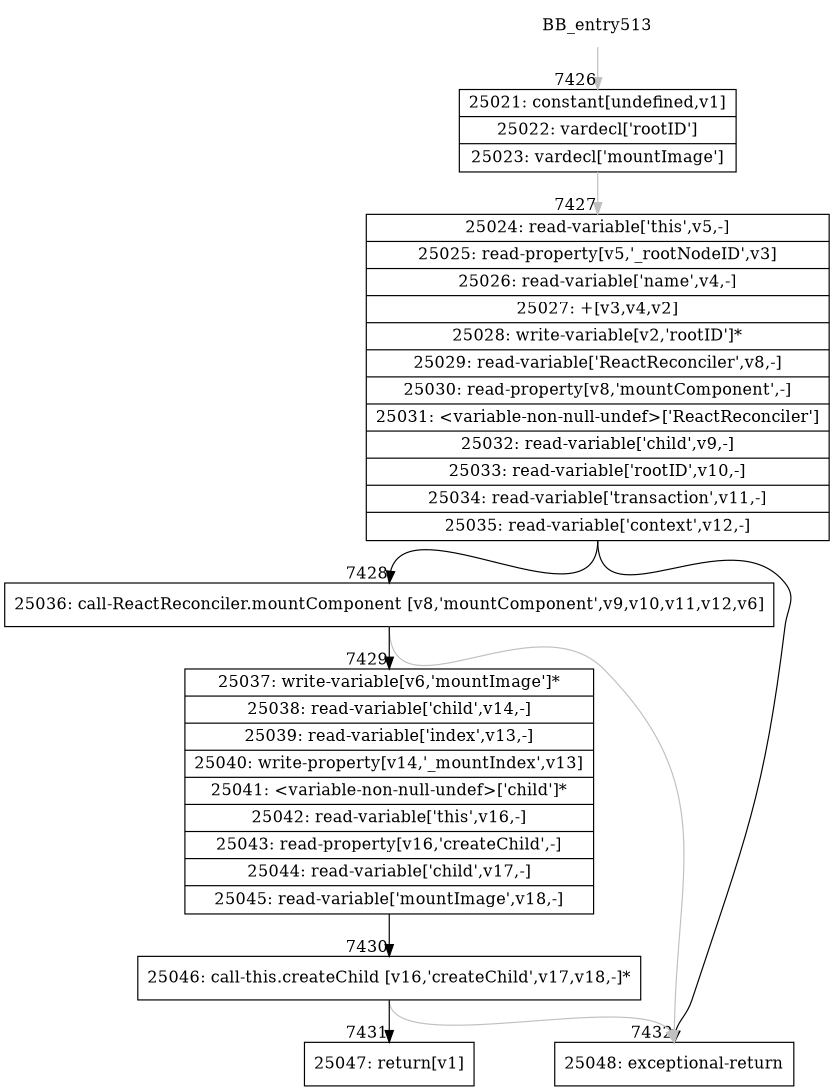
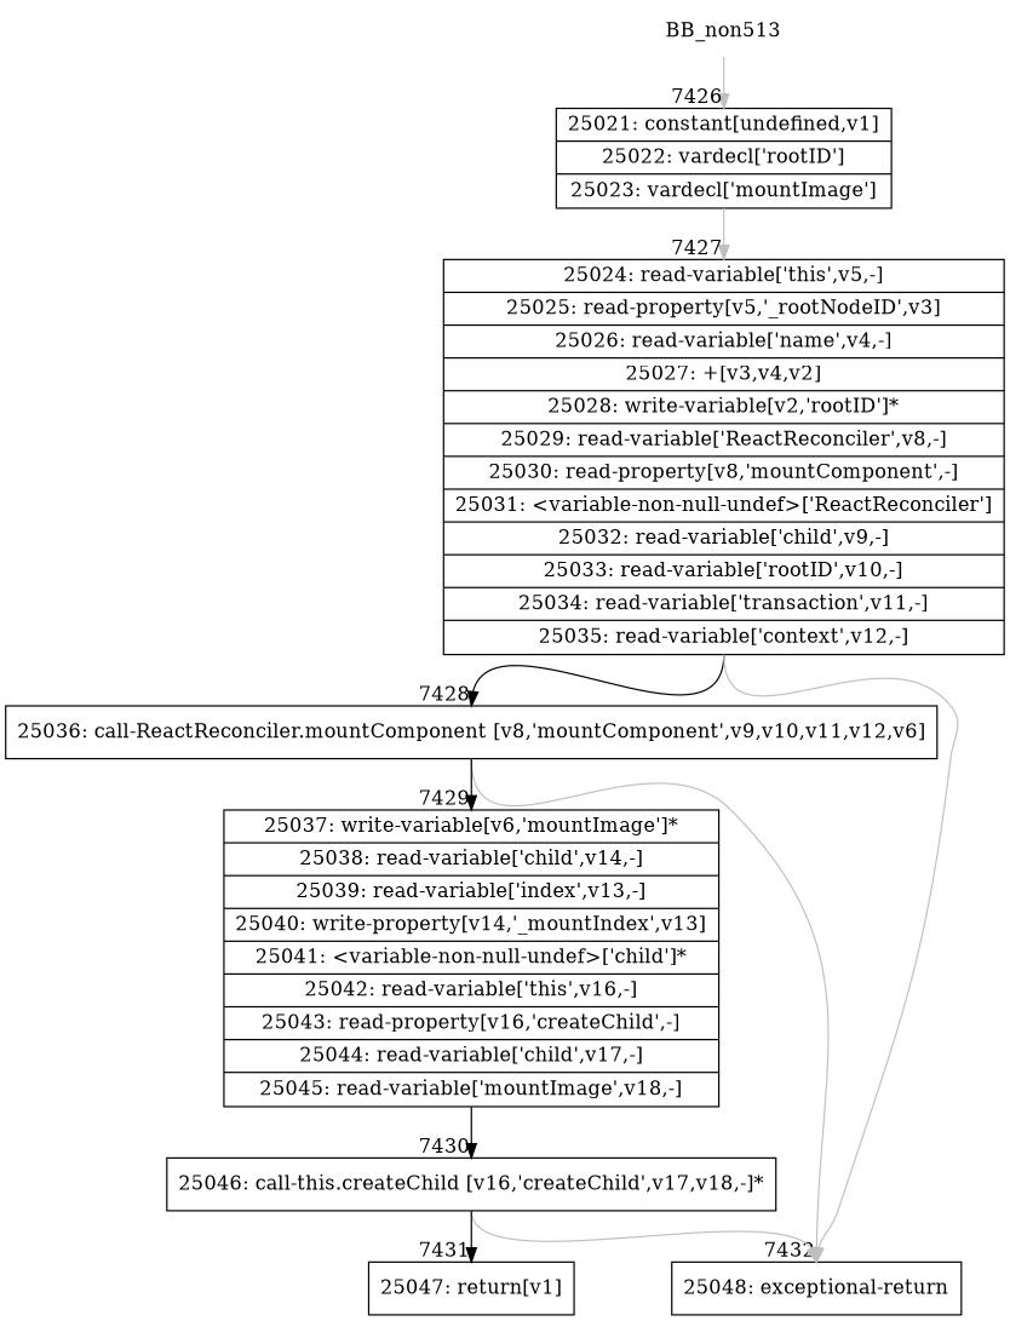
  digraph {
    rankdir=TD
    node [shape=record]
    edge [color=gray headport=n tailport=s]
-   BB_entry513 [shape=none]
+   BB_entry513 [shape=none label=BB_non513]
    n2 [label="{25021: constant[undefined,v1]|25022: vardecl['rootID']|25023: vardecl['mountImage']}"]
    n3 [label="{25024: read-variable['this',v5,-]|25025: read-property[v5,'_rootNodeID',v3]|25026: read-variable['name',v4,-]|25027: +[v3,v4,v2]|25028: write-variable[v2,'rootID']*|25029: read-variable['ReactReconciler',v8,-]|25030: read-property[v8,'mountComponent',-]|25031: \<variable-non-null-undef\>['ReactReconciler']|25032: read-variable['child',v9,-]|25033: read-variable['rootID',v10,-]|25034: read-variable['transaction',v11,-]|25035: read-variable['context',v12,-]}"]
    n4 [label="{25036: call-ReactReconciler.mountComponent [v8,'mountComponent',v9,v10,v11,v12,v6]}"]
    n5 [label="{25048: exceptional-return}"]
    n6 [label="{25037: write-variable[v6,'mountImage']*|25038: read-variable['child',v14,-]|25039: read-variable['index',v13,-]|25040: write-property[v14,'_mountIndex',v13]|25041: \<variable-non-null-undef\>['child']*|25042: read-variable['this',v16,-]|25043: read-property[v16,'createChild',-]|25044: read-variable['child',v17,-]|25045: read-variable['mountImage',v18,-]}"]
    n7 [label="{25046: call-this.createChild [v16,'createChild',v17,v18,-]*}"]
    n8 [label="{25047: return[v1]}"]
    BB_entry513 -> n2 [headlabel="    7426"]
    n2 -> n3 [headlabel="      7427"]
    n3 -> n4 [headlabel="      7428" color=""]
-   n3 -> n5 [color=black headlabel="      7432"]
+   n3 -> n5 [headlabel="      7432"]
    n4 -> n5
    n4 -> n6 [headlabel="      7429" color=""]
    n6 -> n7 [headlabel="      7430" color=""]
    n7 -> n5
    n7 -> n8 [headlabel="      7431" color=""]
  }
